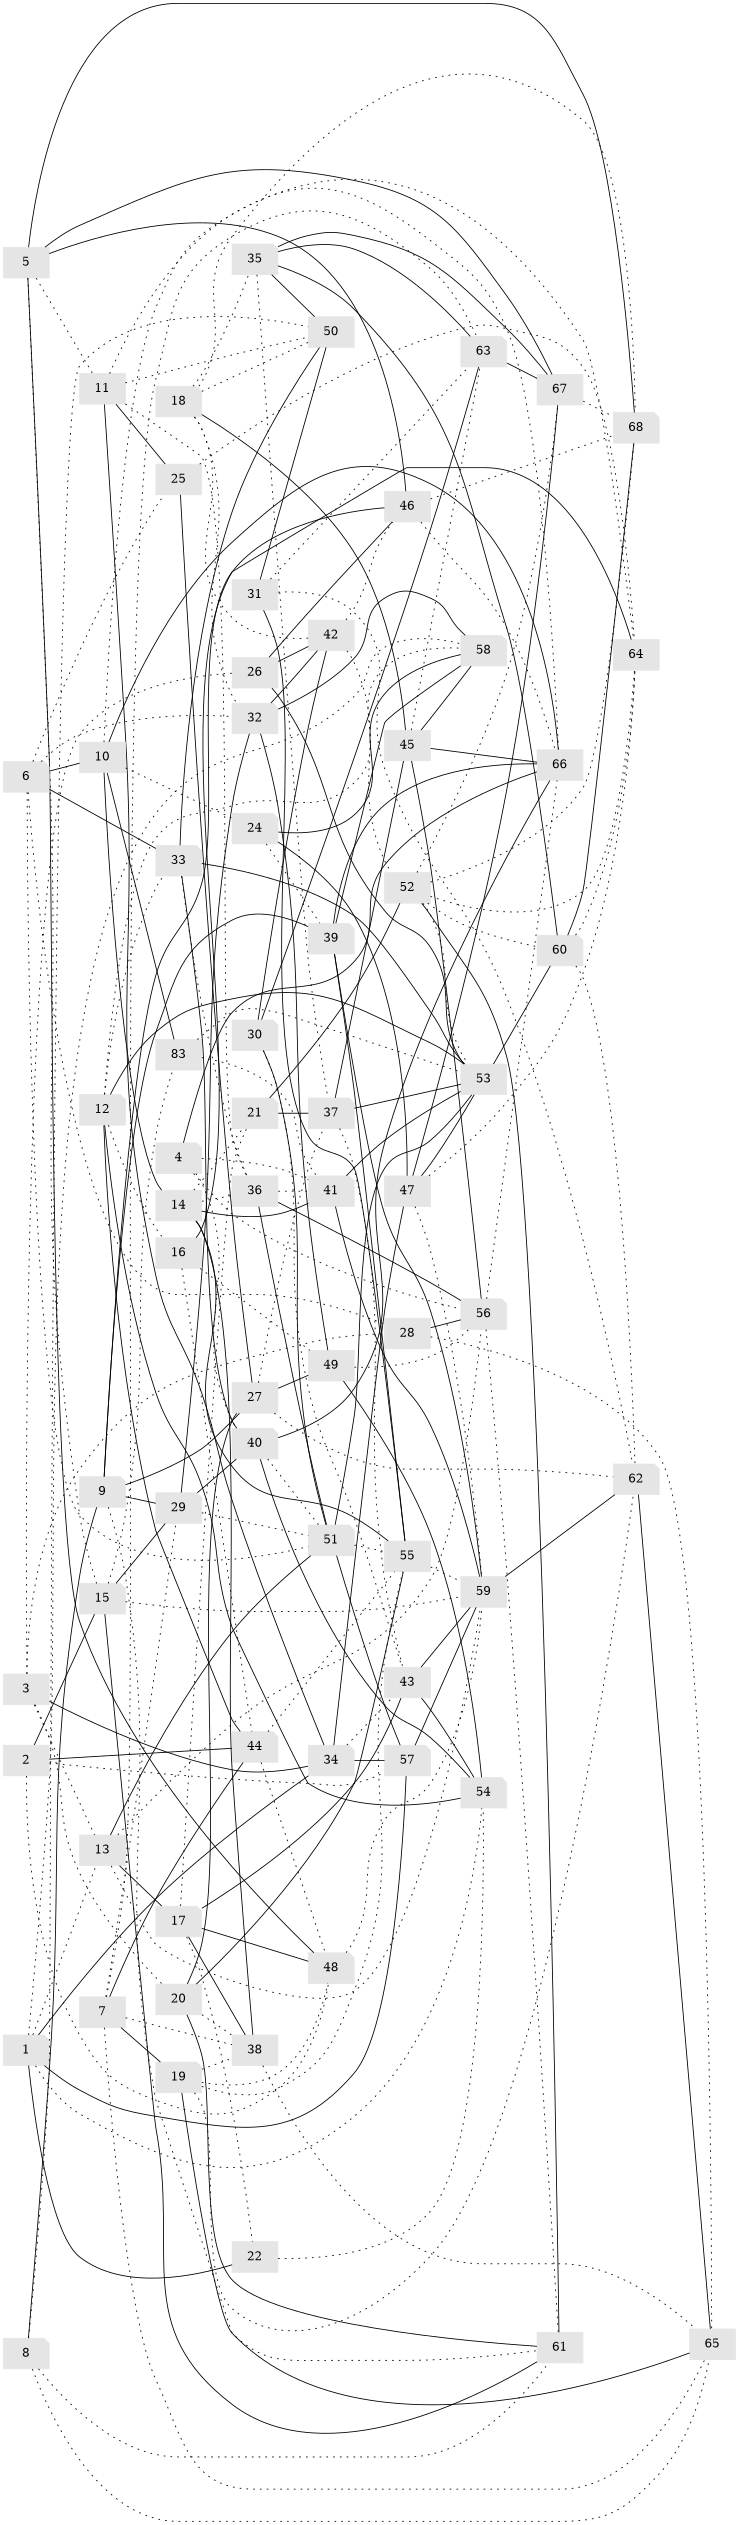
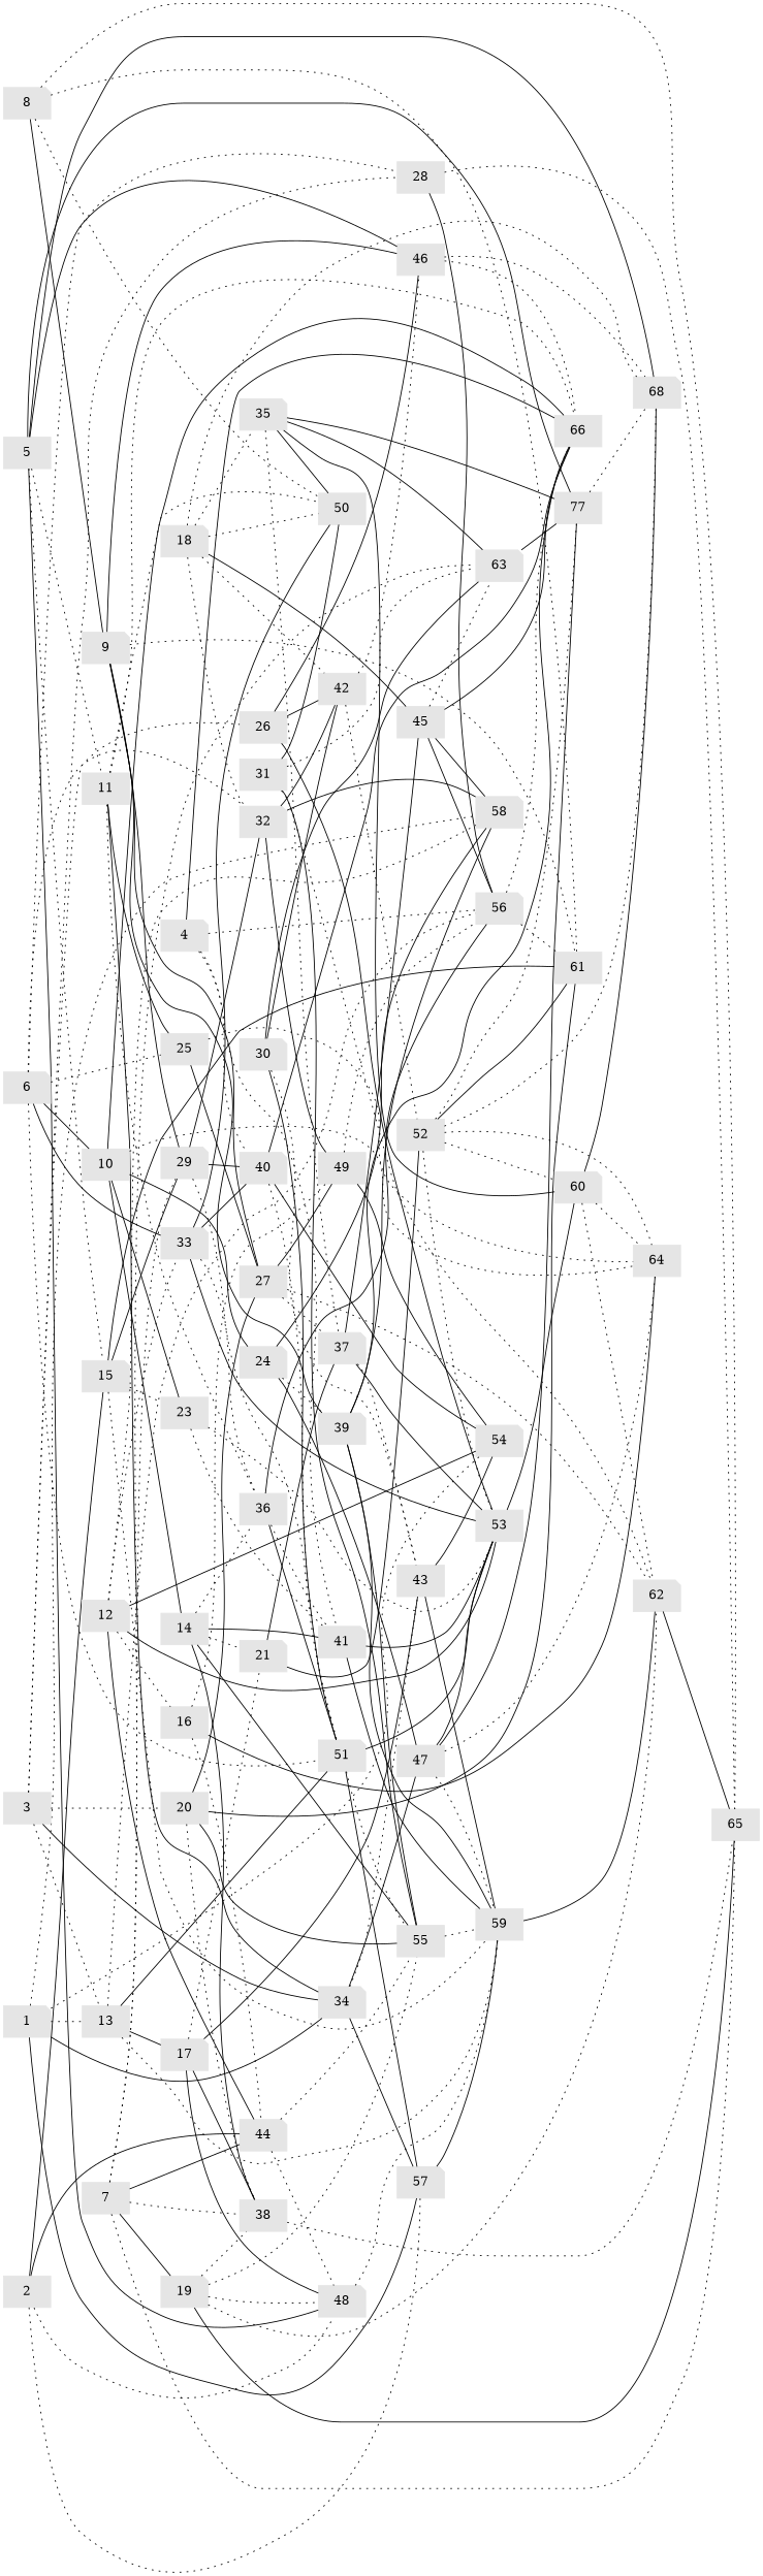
  graph {
    rankdir=LR
    node [color=gray90 shape=box style=filled]
    edge [style=solid weight=1.0]
    1 [shape=note]
    13
-   22
    34 [shape=note]
    54 [shape=note]
    57 [shape=note]
    58 [shape=note]
    56 [shape=note]
    51 [shape=note]
    17 [shape=note]
    59
    43
    47
    2
    15 [shape=note]
    44 [shape=note]
    48 [shape=note]
    29 [shape=note]
    61
-   23 [label=83]
+   23
    55
    3
    20
    26
    28
    38
    27
    46
    53
    42
    65
    49
    4 [shape=note]
    40 [shape=note]
    41 [shape=note]
    66
    5
    11
-   67
+   67 [label=77]
    68 [shape=note]
    25
    50
    36
    6 [shape=note]
    10
    32 [shape=note]
    33 [shape=note]
    14
    24 [shape=note]
    64
    7
    19 [shape=note]
    63 [shape=note]
    62 [shape=note]
    8 [shape=note]
    9 [shape=note]
    39 [shape=note]
    37 [shape=note]
    21 [shape=note]
    12 [shape=note]
    16
    60 [shape=note]
    52
    18 [shape=note]
    35 [shape=note]
    45
    30 [shape=note]
    31
    1 -- 13 [style=dotted]
-   1 -- 22
    1 -- 34
    1 -- 54 [style=dotted]
    1 -- 57
    1 -- 58 [style=dotted]
    13 -- 56 [style=dotted]
    13 -- 51
    13 -- 17
    13 -- 59 [style=dotted]
-   22 -- 54 [style=dotted]
    34 -- 57
    34 -- 43 [style=dotted]
    34 -- 47
    57 -- 59
    56 -- 61 [style=dotted]
    56 -- 66 [style=dotted]
    51 -- 57 [weight=2.0]
    51 -- 55 [style=dotted]
    51 -- 53
-   17 -- 22 [style=dotted]
    17 -- 43
    17 -- 48
    17 -- 38
    17 -- 21 [style=dotted]
    59 -- 62
    43 -- 54
    43 -- 59
    47 -- 59 [style=dotted]
    47 -- 53
    47 -- 67
    47 -- 64 [style=dotted]
    2 -- 57 [style=dotted]
    2 -- 15
    2 -- 44
    2 -- 48 [style=dotted]
    15 -- 59 [style=dotted]
    15 -- 29
    15 -- 61
    15 -- 23 [style=dotted]
    44 -- 48 [style=dotted]
    44 -- 55 [style=dotted]
    48 -- 59 [style=dotted]
    29 -- 51 [style=dotted]
    29 -- 40
    29 -- 32
    23 -- 53 [style=dotted]
    23 -- 41 [style=dotted]
    55 -- 59 [style=dotted]
    3 -- 13 [style=dotted]
    3 -- 34
    3 -- 20 [style=dotted]
    3 -- 26 [style=dotted]
    3 -- 28 [style=dotted]
    20 -- 61
    20 -- 55
    20 -- 38 [style=dotted]
    20 -- 27
    26 -- 46
    26 -- 53
    26 -- 42
    28 -- 56
    28 -- 65 [style=dotted]
    38 -- 65 [style=dotted]
    27 -- 49
    27 -- 62 [style=dotted]
    27 -- 37 [style=dotted]
    46 -- 66 [style=dotted]
    46 -- 68 [style=dotted]
    53 -- 60
    42 -- 46 [style=dotted]
    42 -- 52 [style=dotted]
    49 -- 54
    49 -- 56 [style=dotted]
    4 -- 56 [style=dotted]
    4 -- 40 [style=dotted]
    4 -- 41 [style=dotted]
    4 -- 66
    40 -- 54
    40 -- 51 [style=dotted]
    40 -- 66
    41 -- 59
    41 -- 53
    5 -- 15 [style=dotted]
    5 -- 48
    5 -- 46
    5 -- 11 [style=dotted]
    5 -- 67
    5 -- 68
    11 -- 34
    11 -- 66 [style=dotted]
    11 -- 25
    11 -- 50 [style=dotted]
    11 -- 36 [style=dotted]
    67 -- 68 [style=dotted]
    25 -- 27
    25 -- 64 [style=dotted]
    36 -- 56
    36 -- 51
    36 -- 41 [style=dotted]
    6 -- 51 [style=dotted]
    6 -- 28 [style=dotted]
    6 -- 25 [style=dotted]
    6 -- 10
    6 -- 32 [style=dotted]
    6 -- 33
    10 -- 23
    10 -- 66
    10 -- 14
-   10 -- 24 [style=dotted]
+   10 -- 24
    10 -- 64 [style=dotted]
    32 -- 58
    32 -- 42
    32 -- 49
    33 -- 53
    33 -- 40
    33 -- 50
    33 -- 36 [style=dotted]
    14 -- 55
    14 -- 38
    14 -- 41
    14 -- 36 [style=dotted]
    14 -- 21 [style=dotted]
    24 -- 58
    24 -- 47
    24 -- 39 [style=dotted]
    7 -- 44
    7 -- 29 [style=dotted]
    7 -- 38 [style=dotted]
    7 -- 65 [style=dotted]
    7 -- 19
    7 -- 63 [style=dotted]
    19 -- 48 [style=dotted]
    19 -- 55 [style=dotted]
    19 -- 38 [style=dotted]
    19 -- 65
    19 -- 62 [style=dotted]
    63 -- 67
    62 -- 65
    8 -- 61 [style=dotted]
    8 -- 65 [style=dotted]
    8 -- 50 [style=dotted]
    8 -- 9
    9 -- 29
    9 -- 61 [style=dotted]
    9 -- 27
    9 -- 46
    9 -- 39
    39 -- 58
    39 -- 59
    39 -- 55
    39 -- 66
    37 -- 43 [style=dotted]
    37 -- 53
    37 -- 45
    21 -- 37
    21 -- 52
    12 -- 54
    12 -- 58 [style=dotted]
    12 -- 44
    12 -- 53
    12 -- 33 [style=dotted]
    12 -- 16 [style=dotted]
    16 -- 44 [style=dotted]
    16 -- 49 [style=dotted]
    16 -- 64
    60 -- 68
    60 -- 64 [style=dotted]
    60 -- 62 [style=dotted]
    52 -- 61
    52 -- 53 [style=dotted]
    52 -- 67 [style=dotted]
    52 -- 68 [style=dotted]
    52 -- 64 [style=dotted]
    52 -- 60 [style=dotted]
    18 -- 42 [style=dotted]
    18 -- 68 [style=dotted]
    18 -- 50 [style=dotted]
    18 -- 32 [style=dotted]
    18 -- 35 [style=dotted]
    18 -- 45
    35 -- 67
    35 -- 50
    35 -- 63
    35 -- 37 [style=dotted]
    35 -- 60
    45 -- 58
    45 -- 56
    45 -- 66
    45 -- 63 [style=dotted]
    30 -- 51
    30 -- 43 [style=dotted]
    30 -- 42
    30 -- 63
    31 -- 55
    31 -- 50
    31 -- 63 [style=dotted]
    31 -- 62 [style=dotted]
  }
